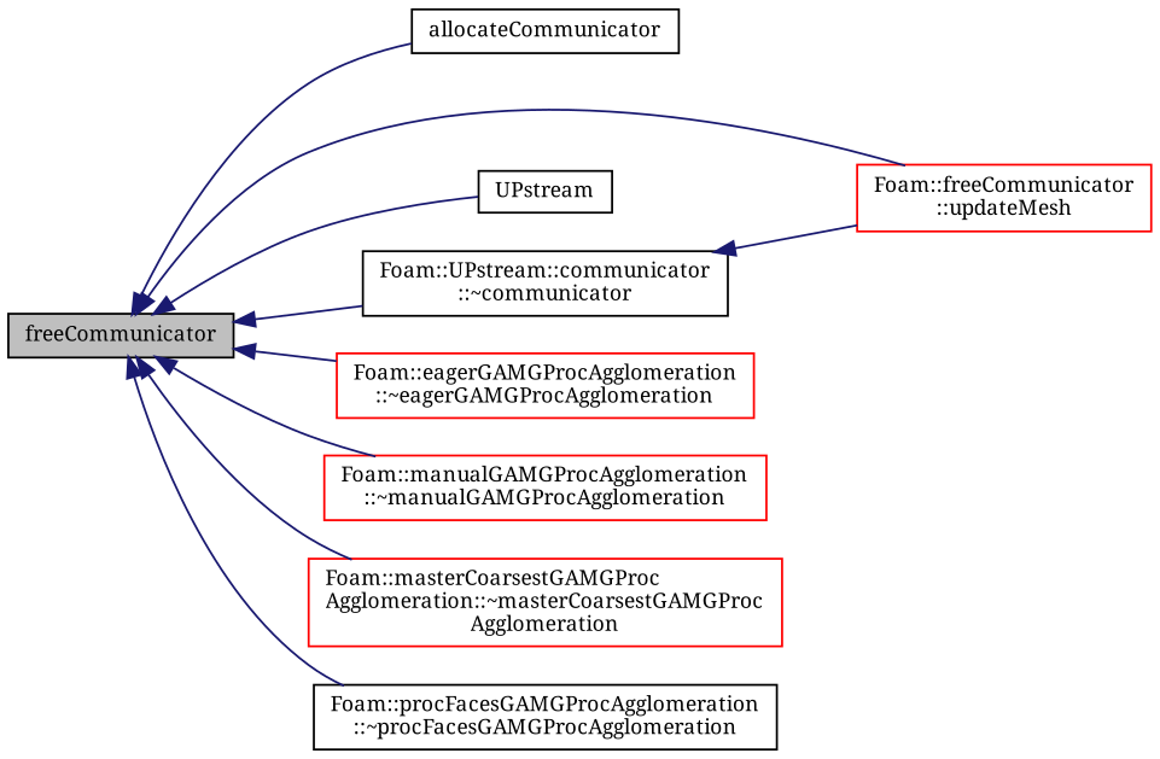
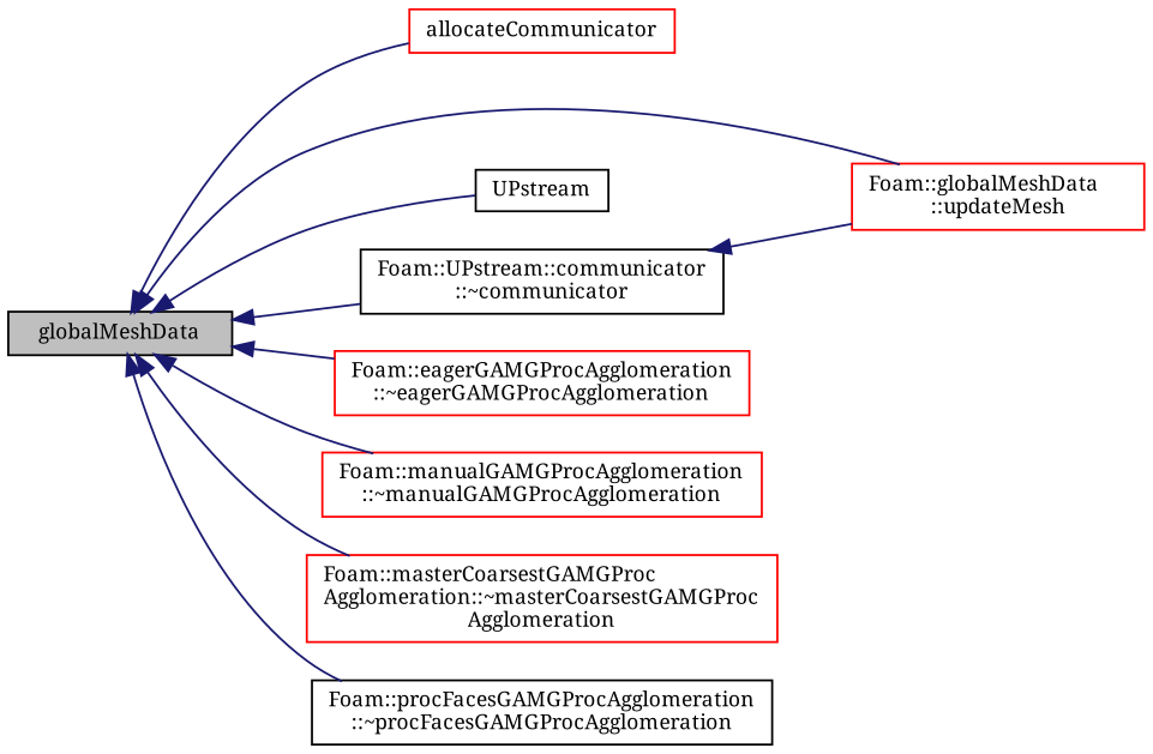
  digraph {
    fontname="Noto Serif"
    rankdir=LR
    node [color=red fontname="Noto Serif" fontsize=10 shape=record]
    edge [color=midnightblue dir=back fontname="Noto Serif" fontsize=10 labelfontname=Helvetica labelfontsize=10 style=solid]
-   n1 [color=black fillcolor=grey75 fontcolor=black height=0.2 label=freeCommunicator style=filled width=0.4]
-   n2 [color=black height=0.2 label=allocateCommunicator width=0.4]
-   n3 [height=0.2 label="Foam::freeCommunicator\l::updateMesh" width=0.4]
+   n1 [color=black fillcolor=grey75 fontcolor=black height=0.2 label=globalMeshData style=filled width=0.4]
+   n2 [height=0.2 label=allocateCommunicator width=0.4]
+   n3 [height=0.2 label="Foam::globalMeshData\l::updateMesh" width=0.4]
    n4 [color=black height=0.2 label=UPstream width=0.4]
    n5 [color=black height=0.2 label="Foam::UPstream::communicator\l::~communicator" width=0.4]
    n6 [height=0.2 label="Foam::eagerGAMGProcAgglomeration\l::~eagerGAMGProcAgglomeration" width=0.4]
    n7 [height=0.2 label="Foam::manualGAMGProcAgglomeration\l::~manualGAMGProcAgglomeration" width=0.4]
    n8 [height=0.2 label="Foam::masterCoarsestGAMGProc\lAgglomeration::~masterCoarsestGAMGProc\lAgglomeration" width=0.4]
    n9 [color=black height=0.2 label="Foam::procFacesGAMGProcAgglomeration\l::~procFacesGAMGProcAgglomeration" width=0.4]
    n1 -> n2
    n1 -> n3
    n1 -> n4
    n1 -> n5
    n1 -> n6
    n1 -> n7
    n1 -> n8
    n1 -> n9
    n5 -> n3
  }
